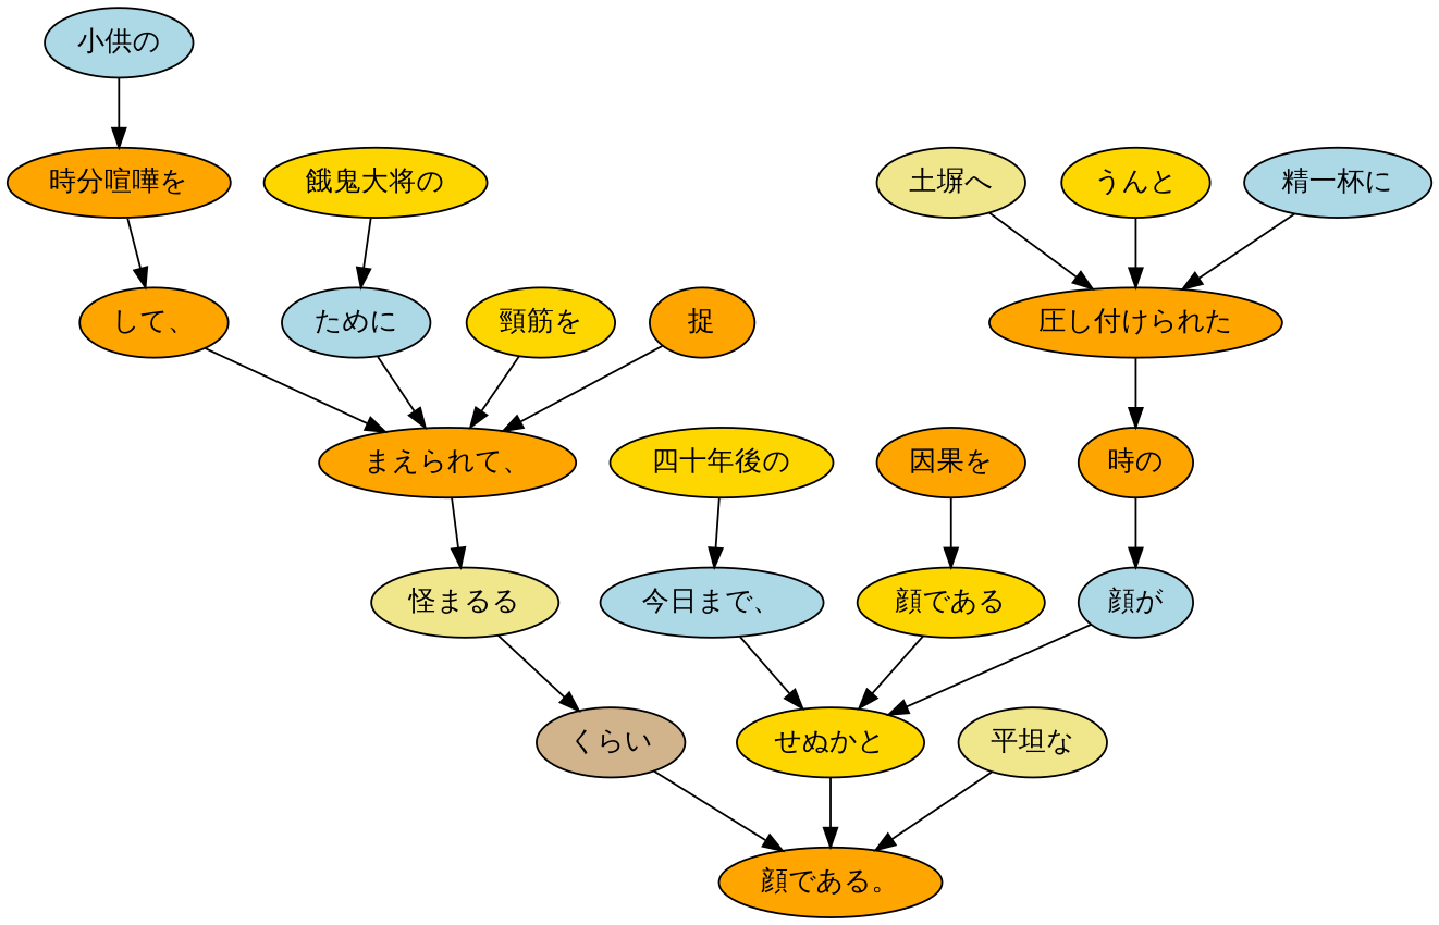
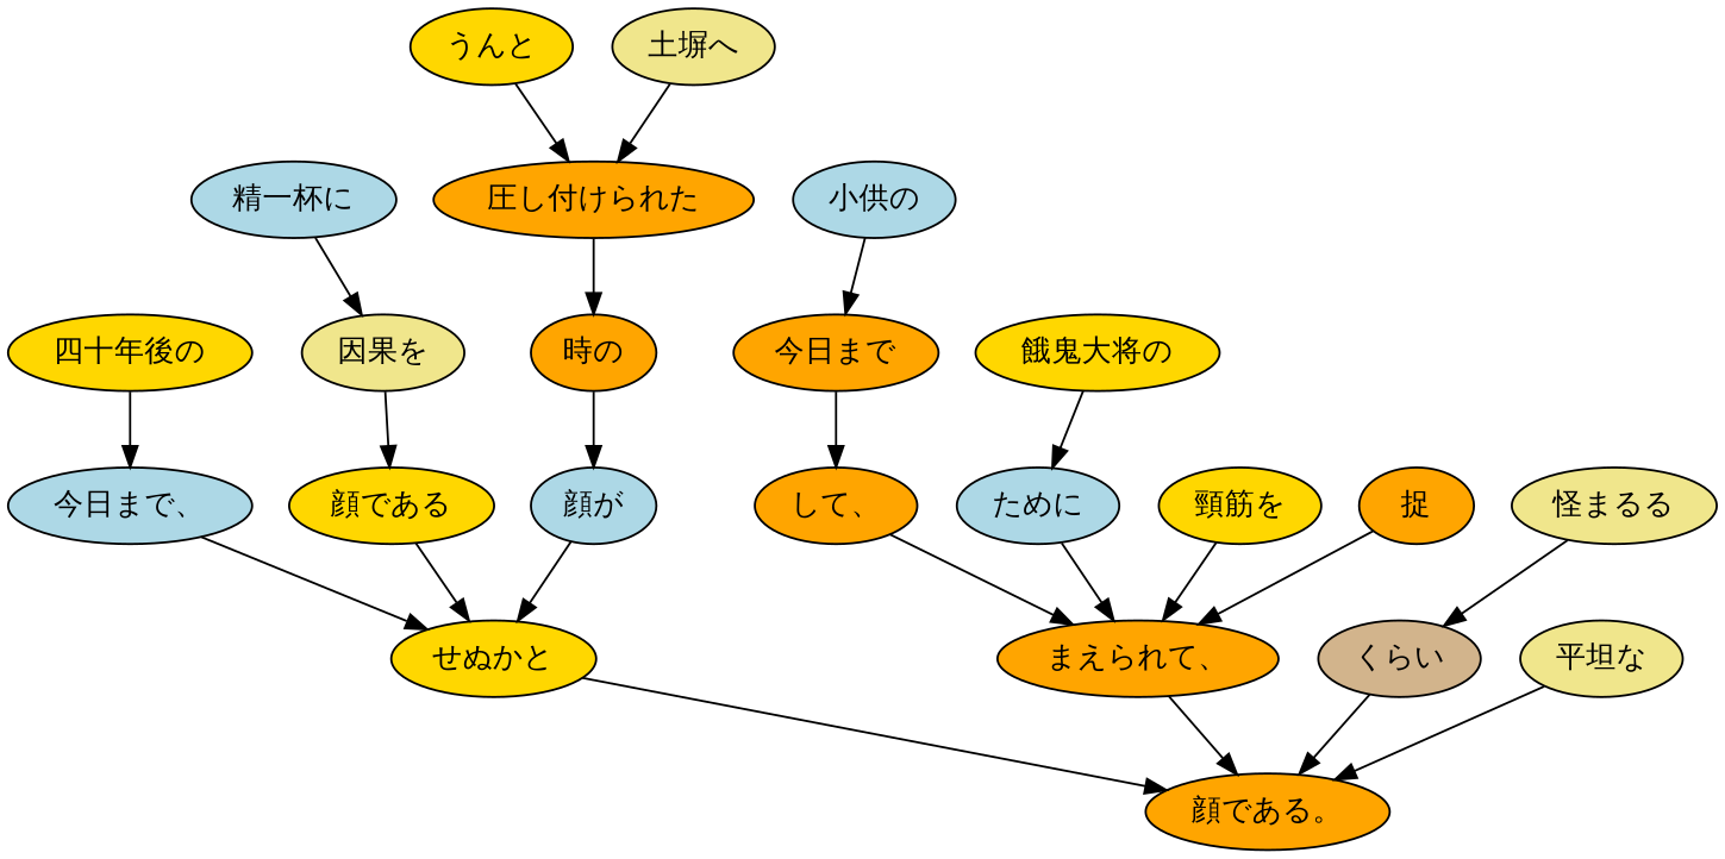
  digraph {
    node [fillcolor=orange style=filled]
    n1 [fillcolor=lightblue label="小供の"]
-   n2 [label="時分喧嘩を"]
+   n2 [label="今日まで"]
    n3 [label="して、"]
    n4 [label="まえられて、"]
    n5 [label="顔である。"]
    n6 [fillcolor=gold label="餓鬼大将の"]
    n7 [fillcolor=lightblue label="ために"]
    n8 [fillcolor=gold label="頸筋を"]
    n9 [label="捉"]
    n10 [fillcolor=gold label="うんと"]
    n11 [label="圧し付けられた"]
    n12 [label="時の"]
    n13 [fillcolor=lightblue label="精一杯に"]
    n14 [fillcolor=khaki label="土塀へ"]
    n15 [fillcolor=lightblue label="顔が"]
    n16 [fillcolor=gold label="せぬかと"]
    n17 [fillcolor=gold label="四十年後の"]
    n18 [fillcolor=lightblue label="今日まで、"]
-   n19 [label="因果を"]
+   n19 [fillcolor=khaki label="因果を"]
    n20 [fillcolor=gold label="顔である"]
    n21 [fillcolor=khaki label="怪まるる"]
    n22 [fillcolor=tan label="くらい"]
    n23 [fillcolor=khaki label="平坦な"]
    n1 -> n2
    n2 -> n3
    n3 -> n4
-   n4 -> n21
+   n4 -> n5
    n6 -> n7
    n7 -> n4
    n8 -> n4
    n9 -> n4
    n10 -> n11
    n11 -> n12
    n12 -> n15
-   n13 -> n11
+   n13 -> n19
    n14 -> n11
    n15 -> n16
    n16 -> n5
    n17 -> n18
    n18 -> n16
    n19 -> n20
    n20 -> n16
    n21 -> n22
    n22 -> n5
    n23 -> n5
  }
